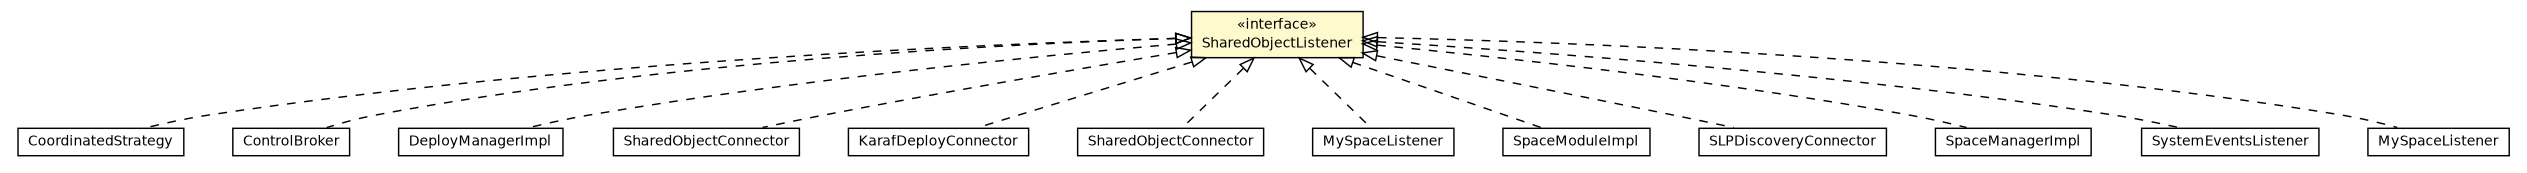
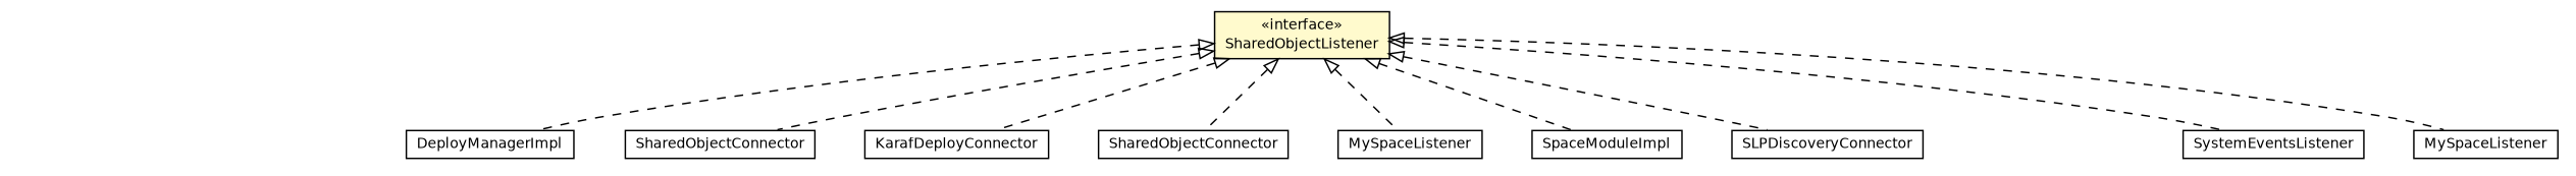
  digraph {
    nodesep=0.25
    ranksep=0.5
    node [fontcolor=black fontname=Helvetica fontsize=10.0 shape=plaintext]
    edge [arrowtail=empty dir=back fontname=Helvetica fontsize=10 headport=p labelfontname=Helvetica labelfontsize=10 style=dashed tailport=p]
    n1 [label=<<table title="org.universAAL.middleware.container.SharedObjectListener" border="0" cellborder="1" cellspacing="0" cellpadding="2" port="p" bgcolor="lemonChiffon" href="./SharedObjectListener.html"> 		<tr><td><table border="0" cellspacing="0" cellpadding="1"> <tr><td align="center" balign="center"> &#171;interface&#187; </td></tr> <tr><td align="center" balign="center"> SharedObjectListener </td></tr> 		</table></td></tr> 		</table>>]
-   n2 [label=<<table title="org.universAAL.middleware.ui.impl.generic.CoordinatedStrategy" border="0" cellborder="1" cellspacing="0" cellpadding="2" port="p" href="../ui/impl/generic/CoordinatedStrategy.html"> 		<tr><td><table border="0" cellspacing="0" cellpadding="1"> <tr><td align="center" balign="center"> CoordinatedStrategy </td></tr> 		</table></td></tr> 		</table>>]
-   n3 [label=<<table title="org.universAAL.middleware.brokers.control.ControlBroker" border="0" cellborder="1" cellspacing="0" cellpadding="2" port="p" href="../brokers/control/ControlBroker.html"> 		<tr><td><table border="0" cellspacing="0" cellpadding="1"> <tr><td align="center" balign="center"> ControlBroker </td></tr> 		</table></td></tr> 		</table>>]
    n4 [label=<<table title="org.universAAL.middleware.managers.deploy.DeployManagerImpl" border="0" cellborder="1" cellspacing="0" cellpadding="2" port="p" href="../managers/deploy/DeployManagerImpl.html"> 		<tr><td><table border="0" cellspacing="0" cellpadding="1"> <tr><td align="center" balign="center"> DeployManagerImpl </td></tr> 		</table></td></tr> 		</table>>]
    n5 [label=<<table title="org.universAAL.middleware.managers.configuration.core.impl.secondaryManagers.SharedObjectConnector" border="0" cellborder="1" cellspacing="0" cellpadding="2" port="p" href="../managers/configuration/core/impl/secondaryManagers/SharedObjectConnector.html"> 		<tr><td><table border="0" cellspacing="0" cellpadding="1"> <tr><td align="center" balign="center"> SharedObjectConnector </td></tr> 		</table></td></tr> 		</table>>]
    n6 [label=<<table title="org.universAAL.middleware.connectors.deploy.karaf.KarafDeployConnector" border="0" cellborder="1" cellspacing="0" cellpadding="2" port="p" href="../connectors/deploy/karaf/KarafDeployConnector.html"> 		<tr><td><table border="0" cellspacing="0" cellpadding="1"> <tr><td align="center" balign="center"> KarafDeployConnector </td></tr> 		</table></td></tr> 		</table>>]
    n7 [label=<<table title="org.universAAL.middleware.managers.distributedmw.impl.SharedObjectConnector" border="0" cellborder="1" cellspacing="0" cellpadding="2" port="p" href="../managers/distributedmw/impl/SharedObjectConnector.html"> 		<tr><td><table border="0" cellspacing="0" cellpadding="1"> <tr><td align="center" balign="center"> SharedObjectConnector </td></tr> 		</table></td></tr> 		</table>>]
    n8 [label=<<table title="org.universAAL.middleware.managers.distributedmw.impl.MySpaceListener" border="0" cellborder="1" cellspacing="0" cellpadding="2" port="p" href="../managers/distributedmw/impl/MySpaceListener.html"> 		<tr><td><table border="0" cellspacing="0" cellpadding="1"> <tr><td align="center" balign="center"> MySpaceListener </td></tr> 		</table></td></tr> 		</table>>]
    n9 [label=<<table title="org.universAAL.middleware.modules.space.SpaceModuleImpl" border="0" cellborder="1" cellspacing="0" cellpadding="2" port="p" href="../modules/space/SpaceModuleImpl.html"> 		<tr><td><table border="0" cellspacing="0" cellpadding="1"> <tr><td align="center" balign="center"> SpaceModuleImpl </td></tr> 		</table></td></tr> 		</table>>]
    n10 [label=<<table title="org.universAAL.middleware.connectors.discovery.slp.SLPDiscoveryConnector" border="0" cellborder="1" cellspacing="0" cellpadding="2" port="p" href="../connectors/discovery/slp/SLPDiscoveryConnector.html"> 		<tr><td><table border="0" cellspacing="0" cellpadding="1"> <tr><td align="center" balign="center"> SLPDiscoveryConnector </td></tr> 		</table></td></tr> 		</table>>]
-   n11 [label=<<table title="org.universAAL.middleware.managers.space.SpaceManagerImpl" border="0" cellborder="1" cellspacing="0" cellpadding="2" port="p" href="../managers/space/SpaceManagerImpl.html"> 		<tr><td><table border="0" cellspacing="0" cellpadding="1"> <tr><td align="center" balign="center"> SpaceManagerImpl </td></tr> 		</table></td></tr> 		</table>>]
    n12 [label=<<table title="org.universAAL.context.sysinfo.SystemEventsListener" border="0" cellborder="1" cellspacing="0" cellpadding="2" port="p" href="../../context/sysinfo/SystemEventsListener.html"> 		<tr><td><table border="0" cellspacing="0" cellpadding="1"> <tr><td align="center" balign="center"> SystemEventsListener </td></tr> 		</table></td></tr> 		</table>>]
    n13 [label=<<table title="org.universAAL.tools.logmonitor.bus_member.MySpaceListener" border="0" cellborder="1" cellspacing="0" cellpadding="2" port="p" href="../../tools/logmonitor/bus_member/MySpaceListener.html"> 		<tr><td><table border="0" cellspacing="0" cellpadding="1"> <tr><td align="center" balign="center"> MySpaceListener </td></tr> 		</table></td></tr> 		</table>>]
-   n1 -> n2
-   n1 -> n3
    n1 -> n4
    n1 -> n5
    n1 -> n6
    n1 -> n7
    n1 -> n8
    n1 -> n9
    n1 -> n10
-   n1 -> n11
    n1 -> n12
    n1 -> n13
  }
